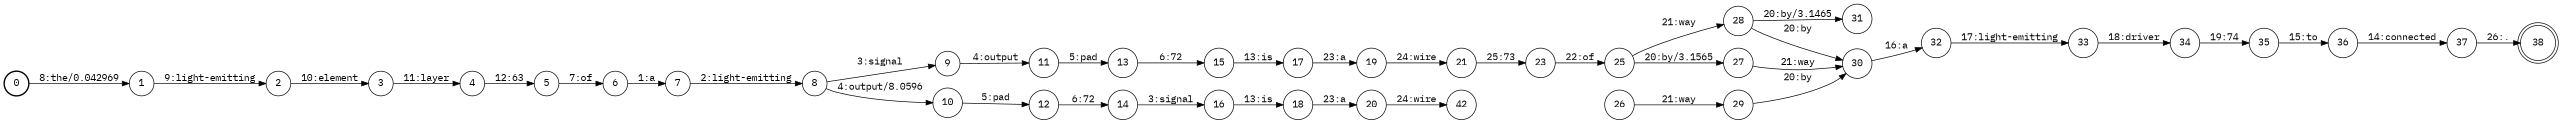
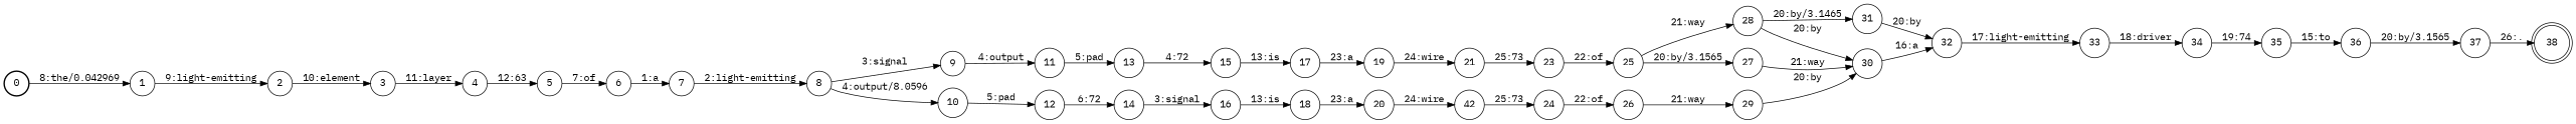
  digraph {
    fontname="IBM Plex Mono"
    nodesep=0.25
    rankdir=LR
    ranksep=0.4
    node [fontname="IBM Plex Mono" fontsize=14 shape=circle style=solid]
    edge [fontname="IBM Plex Mono" fontsize=14]
    n1 [label=0 style=bold]
    n2 [label=1]
    n3 [label=2]
    n4 [label=3]
    n5 [label=4]
    n6 [label=5]
    n7 [label=6]
    n8 [label=7]
    n9 [label=8]
    n10 [label=9]
    n11 [label=10]
    n12 [label=11]
    n13 [label=12]
    n14 [label=13]
    n15 [label=14]
    n16 [label=15]
    n17 [label=16]
    n18 [label=17]
    n19 [label=18]
    n20 [label=19]
    n21 [label=20]
    n22 [label=21]
    n23 [label=42]
    n24 [label=23]
+   n25 [label=24]
    n26 [label=25]
    n27 [label=26]
    n28 [label=27]
    n29 [label=28]
    n30 [label=29]
    n31 [label=30]
    n32 [label=31]
    n33 [label=32]
    n34 [label=33]
    n35 [label=34]
    n36 [label=35]
    n37 [label=36]
    n38 [label=37]
    n39 [label=38 shape=doublecircle]
    n1 -> n2 [label="8:the/0.042969"]
    n2 -> n3 [label="9:light-emitting"]
    n3 -> n4 [label="10:element"]
    n4 -> n5 [label="11:layer"]
    n5 -> n6 [label="12:63"]
    n6 -> n7 [label="7:of"]
    n7 -> n8 [label="1:a"]
    n8 -> n9 [label="2:light-emitting"]
    n9 -> n10 [label="3:signal"]
    n9 -> n11 [label="4:output/8.0596"]
    n10 -> n12 [label="4:output"]
    n11 -> n13 [label="5:pad"]
    n12 -> n14 [label="5:pad"]
    n13 -> n15 [label="6:72"]
-   n14 -> n16 [label="6:72"]
+   n14 -> n16 [label="4:72"]
    n15 -> n17 [label="3:signal"]
    n16 -> n18 [label="13:is"]
    n17 -> n19 [label="13:is"]
    n18 -> n20 [label="23:a"]
    n19 -> n21 [label="23:a"]
    n20 -> n22 [label="24:wire"]
    n21 -> n23 [label="24:wire"]
    n22 -> n24 [label="25:73"]
+   n23 -> n25 [label="25:73"]
    n24 -> n26 [label="22:of"]
+   n25 -> n27 [label="22:of"]
    n26 -> n28 [label="20:by/3.1565"]
    n26 -> n29 [label="21:way"]
    n27 -> n30 [label="21:way"]
    n28 -> n31 [label="21:way"]
    n29 -> n31 [label="20:by"]
    n29 -> n32 [label="20:by/3.1465"]
    n30 -> n31 [label="20:by"]
    n31 -> n33 [label="16:a"]
+   n32 -> n33 [label="20:by"]
    n33 -> n34 [label="17:light-emitting"]
    n34 -> n35 [label="18:driver"]
    n35 -> n36 [label="19:74"]
    n36 -> n37 [label="15:to"]
-   n37 -> n38 [label="14:connected"]
+   n37 -> n38 [label="20:by/3.1565"]
    n38 -> n39 [label="26:."]
  }
